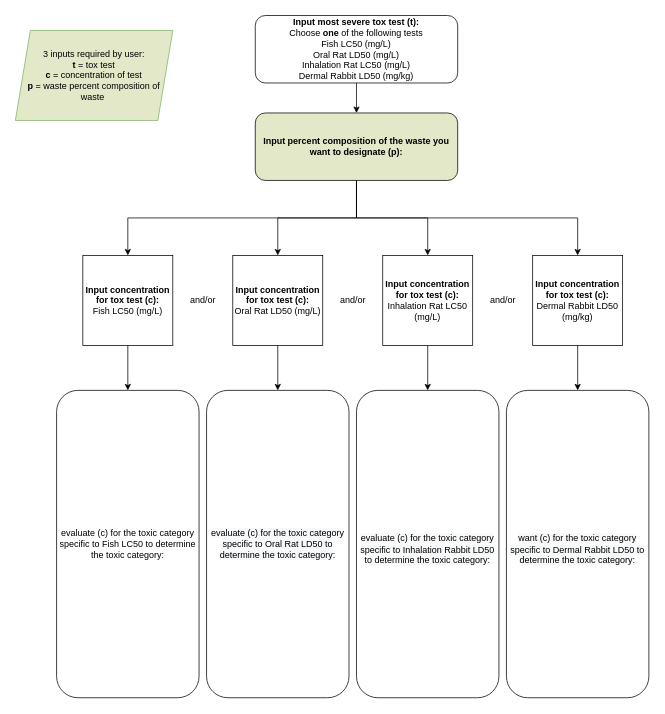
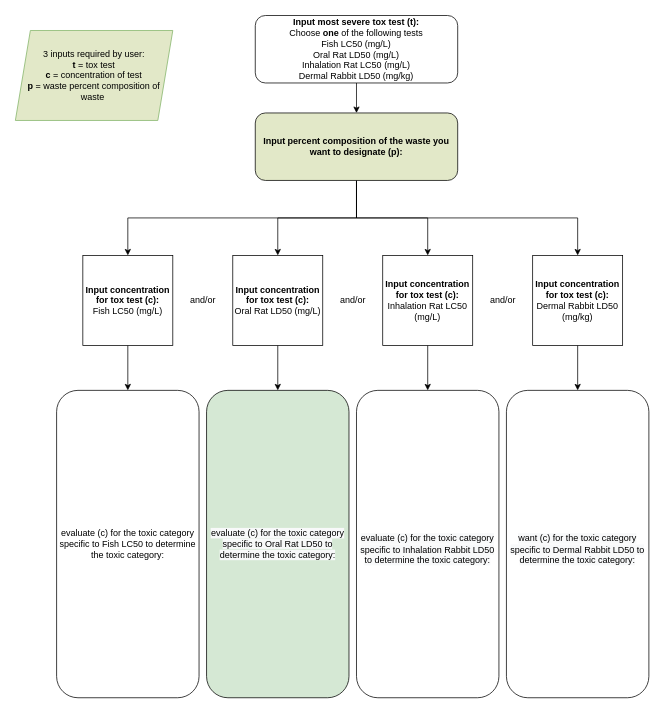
  <mxCell id="0" value="" />
  <mxCell id="1" parent="0" />
  <mxCell id="2" style="edgeStyle=orthogonalEdgeStyle;rounded=0;orthogonalLoop=1;jettySize=auto;html=1;exitX=0.5;exitY=1;exitDx=0;exitDy=0;entryX=0.5;entryY=0;entryDx=0;entryDy=0;" edge="1" parent="1" source="6" target="8"><mxGeometry relative="1" as="geometry" /></mxCell>
  <mxCell id="3" style="edgeStyle=orthogonalEdgeStyle;rounded=0;orthogonalLoop=1;jettySize=auto;html=1;exitX=0.5;exitY=1;exitDx=0;exitDy=0;entryX=0.5;entryY=0;entryDx=0;entryDy=0;" edge="1" parent="1" source="6" target="10"><mxGeometry relative="1" as="geometry" /></mxCell>
  <mxCell id="4" style="edgeStyle=orthogonalEdgeStyle;rounded=0;orthogonalLoop=1;jettySize=auto;html=1;exitX=0.5;exitY=1;exitDx=0;exitDy=0;entryX=0.5;entryY=0;entryDx=0;entryDy=0;" edge="1" parent="1" source="6" target="12"><mxGeometry relative="1" as="geometry" /></mxCell>
  <mxCell id="5" style="edgeStyle=orthogonalEdgeStyle;rounded=0;orthogonalLoop=1;jettySize=auto;html=1;exitX=0.5;exitY=1;exitDx=0;exitDy=0;entryX=0.5;entryY=0;entryDx=0;entryDy=0;" edge="1" parent="1" source="6" target="14"><mxGeometry relative="1" as="geometry" /></mxCell>
  <mxCell id="6" value="&lt;b&gt;Input percent composition&amp;nbsp;of the waste you want to designate (p):&lt;/b&gt;" style="rounded=1;whiteSpace=wrap;html=1;fontSize=12;glass=0;strokeWidth=1;shadow=0;fillColor=#e2e8c8;" parent="1" vertex="1"><mxGeometry x="340" y="150" width="270" height="90" as="geometry" /></mxCell>
  <mxCell id="7" style="edgeStyle=orthogonalEdgeStyle;rounded=0;orthogonalLoop=1;jettySize=auto;html=1;exitX=0.5;exitY=1;exitDx=0;exitDy=0;entryX=0.5;entryY=0;entryDx=0;entryDy=0;" edge="1" parent="1" source="8" target="15"><mxGeometry relative="1" as="geometry" /></mxCell>
  <mxCell id="8" value="&lt;b&gt;Input concentration for tox test (c):&lt;/b&gt;&lt;br&gt;Fish LC50 (mg/L)" style="whiteSpace=wrap;html=1;aspect=fixed;" vertex="1" parent="1"><mxGeometry x="110" y="340" width="120" height="120" as="geometry" /></mxCell>
  <mxCell id="9" style="edgeStyle=orthogonalEdgeStyle;rounded=0;orthogonalLoop=1;jettySize=auto;html=1;exitX=0.5;exitY=1;exitDx=0;exitDy=0;entryX=0.5;entryY=0;entryDx=0;entryDy=0;" edge="1" parent="1" source="10" target="16"><mxGeometry relative="1" as="geometry" /></mxCell>
  <mxCell id="10" value="&lt;b&gt;Input concentration for tox test (c):&lt;/b&gt;&lt;br&gt;Oral Rat LD50 (mg/L)" style="whiteSpace=wrap;html=1;aspect=fixed;" vertex="1" parent="1"><mxGeometry x="310" y="340" width="120" height="120" as="geometry" /></mxCell>
  <mxCell id="11" value="" style="edgeStyle=orthogonalEdgeStyle;rounded=0;orthogonalLoop=1;jettySize=auto;html=1;" edge="1" parent="1" source="12" target="17"><mxGeometry relative="1" as="geometry" /></mxCell>
  <mxCell id="12" value="&lt;b&gt;Input concentration for tox test (c):&lt;/b&gt;&lt;br&gt;Inhalation Rat LC50 (mg/L)" style="whiteSpace=wrap;html=1;aspect=fixed;" vertex="1" parent="1"><mxGeometry x="510" y="340" width="120" height="120" as="geometry" /></mxCell>
  <mxCell id="13" style="edgeStyle=orthogonalEdgeStyle;rounded=0;orthogonalLoop=1;jettySize=auto;html=1;exitX=0.5;exitY=1;exitDx=0;exitDy=0;entryX=0.5;entryY=0;entryDx=0;entryDy=0;" edge="1" parent="1" source="14" target="18"><mxGeometry relative="1" as="geometry" /></mxCell>
  <mxCell id="14" value="&lt;b&gt;Input concentration for tox test (c):&lt;/b&gt;&lt;br&gt;Dermal Rabbit LD50 (mg/kg)" style="whiteSpace=wrap;html=1;aspect=fixed;" vertex="1" parent="1"><mxGeometry x="710" y="340" width="120" height="120" as="geometry" /></mxCell>
  <mxCell id="15" value="evaluate (c) for the toxic category specific to Fish LC50 to determine the toxic category:" style="rounded=1;whiteSpace=wrap;html=1;" vertex="1" parent="1"><mxGeometry x="75" y="520" width="190" height="410" as="geometry" /></mxCell>
- <mxCell id="16" value="&lt;span style=&quot;color: rgb(0, 0, 0); font-family: Helvetica; font-size: 12px; font-style: normal; font-variant-ligatures: normal; font-variant-caps: normal; font-weight: 400; letter-spacing: normal; orphans: 2; text-align: center; text-indent: 0px; text-transform: none; widows: 2; word-spacing: 0px; -webkit-text-stroke-width: 0px; background-color: rgb(248, 249, 250); text-decoration-thickness: initial; text-decoration-style: initial; text-decoration-color: initial; float: none; display: inline !important;&quot;&gt;evaluate (c) for the toxic category specific to Oral Rat LD50 to determine the toxic category:&lt;/span&gt;" style="rounded=1;whiteSpace=wrap;html=1;" vertex="1" parent="1"><mxGeometry x="275" y="520" width="190" height="410" as="geometry" /></mxCell>
+ <mxCell id="16" value="&lt;span style=&quot;color: rgb(0, 0, 0); font-family: Helvetica; font-size: 12px; font-style: normal; font-variant-ligatures: normal; font-variant-caps: normal; font-weight: 400; letter-spacing: normal; orphans: 2; text-align: center; text-indent: 0px; text-transform: none; widows: 2; word-spacing: 0px; -webkit-text-stroke-width: 0px; background-color: rgb(248, 249, 250); text-decoration-thickness: initial; text-decoration-style: initial; text-decoration-color: initial; float: none; display: inline !important;&quot;&gt;evaluate (c) for the toxic category specific to Oral Rat LD50 to determine the toxic category:&lt;/span&gt;" style="rounded=1;whiteSpace=wrap;html=1;fillColor=#d5e8d4;" vertex="1" parent="1"><mxGeometry x="275" y="520" width="190" height="410" as="geometry" /></mxCell>
  <mxCell id="17" value="&lt;br&gt;&lt;span style=&quot;color: rgb(0, 0, 0); font-family: Helvetica; font-size: 12px; font-style: normal; font-variant-ligatures: normal; font-variant-caps: normal; font-weight: 400; letter-spacing: normal; orphans: 2; text-align: center; text-indent: 0px; text-transform: none; widows: 2; word-spacing: 0px; -webkit-text-stroke-width: 0px; background-color: rgb(248, 249, 250); text-decoration-thickness: initial; text-decoration-style: initial; text-decoration-color: initial; float: none; display: inline !important;&quot;&gt;evaluate (c) for the toxic category specific to Inhalation Rabbit LD50 to determine the toxic category:&lt;/span&gt;&lt;br&gt;" style="rounded=1;whiteSpace=wrap;html=1;" vertex="1" parent="1"><mxGeometry x="475" y="520" width="190" height="410" as="geometry" /></mxCell>
  <mxCell id="18" value="&lt;br&gt;&lt;span style=&quot;color: rgb(0, 0, 0); font-family: Helvetica; font-size: 12px; font-style: normal; font-variant-ligatures: normal; font-variant-caps: normal; font-weight: 400; letter-spacing: normal; orphans: 2; text-align: center; text-indent: 0px; text-transform: none; widows: 2; word-spacing: 0px; -webkit-text-stroke-width: 0px; background-color: rgb(248, 249, 250); text-decoration-thickness: initial; text-decoration-style: initial; text-decoration-color: initial; float: none; display: inline !important;&quot;&gt;want (c) for the toxic category specific to Dermal Rabbit LD50 to determine the toxic category:&lt;/span&gt;&lt;br&gt;" style="rounded=1;whiteSpace=wrap;html=1;" vertex="1" parent="1"><mxGeometry x="675" y="520" width="190" height="410" as="geometry" /></mxCell>
  <mxCell id="19" value="3 inputs required by user:&lt;br&gt;&lt;b&gt;t &lt;/b&gt;= tox test&lt;br&gt;&lt;b&gt;c &lt;/b&gt;= concentration of test&lt;br&gt;&lt;b&gt;p &lt;/b&gt;= waste percent composition of waste&amp;nbsp;" style="shape=parallelogram;perimeter=parallelogramPerimeter;whiteSpace=wrap;html=1;fixedSize=1;fillColor=#E2E8C8;strokeColor=#82b366;" vertex="1" parent="1"><mxGeometry x="20" y="40" width="210" height="120" as="geometry" /></mxCell>
  <mxCell id="20" style="edgeStyle=orthogonalEdgeStyle;rounded=0;orthogonalLoop=1;jettySize=auto;html=1;exitX=0.5;exitY=1;exitDx=0;exitDy=0;entryX=0.5;entryY=0;entryDx=0;entryDy=0;" edge="1" parent="1" source="21" target="6"><mxGeometry relative="1" as="geometry" /></mxCell>
  <mxCell id="21" value="&lt;b&gt;Input most severe tox test (t):&lt;/b&gt;&lt;br&gt;Choose &lt;b&gt;one &lt;/b&gt;of the following tests&lt;br&gt;Fish LC50 (mg/L)&lt;br&gt;Oral Rat LD50 (mg/L)&lt;br&gt;Inhalation Rat LC50 (mg/L)&lt;br&gt;Dermal Rabbit LD50 (mg/kg)" style="rounded=1;whiteSpace=wrap;html=1;fontSize=12;glass=0;strokeWidth=1;shadow=0;" vertex="1" parent="1"><mxGeometry x="340" y="20" width="270" height="90" as="geometry" /></mxCell>
  <mxCell id="22" value="and/or" style="text;html=1;align=center;verticalAlign=middle;resizable=0;points=[];autosize=1;strokeColor=none;fillColor=none;" vertex="1" parent="1"><mxGeometry x="240" y="385" width="60" height="30" as="geometry" /></mxCell>
  <mxCell id="23" value="and/or" style="text;html=1;align=center;verticalAlign=middle;resizable=0;points=[];autosize=1;strokeColor=none;fillColor=none;" vertex="1" parent="1"><mxGeometry x="440" y="385" width="60" height="30" as="geometry" /></mxCell>
  <mxCell id="24" value="and/or" style="text;html=1;align=center;verticalAlign=middle;resizable=0;points=[];autosize=1;strokeColor=none;fillColor=none;" vertex="1" parent="1"><mxGeometry x="640" y="385" width="60" height="30" as="geometry" /></mxCell>
